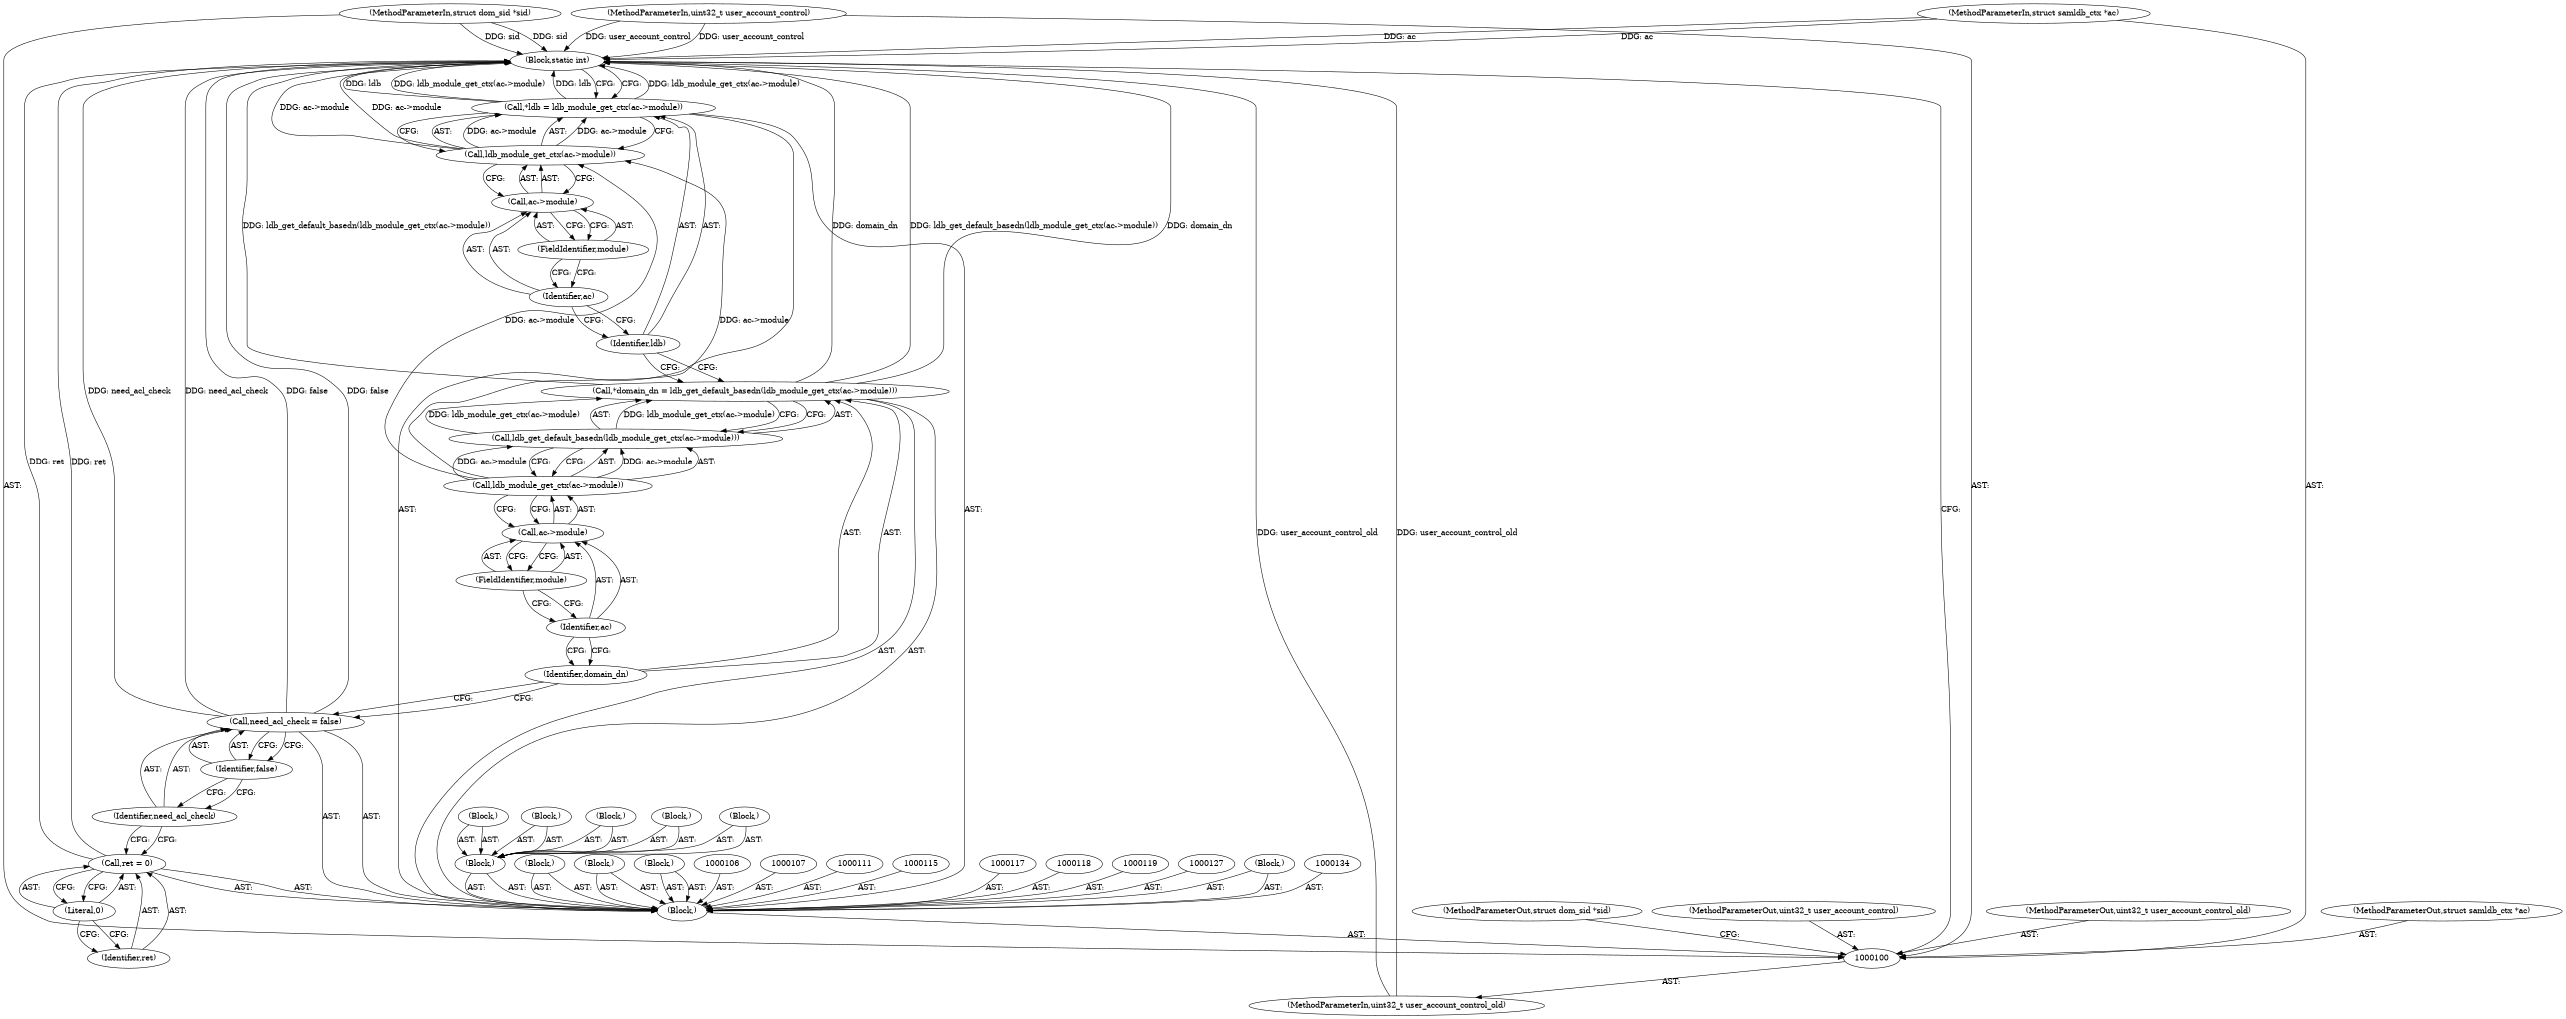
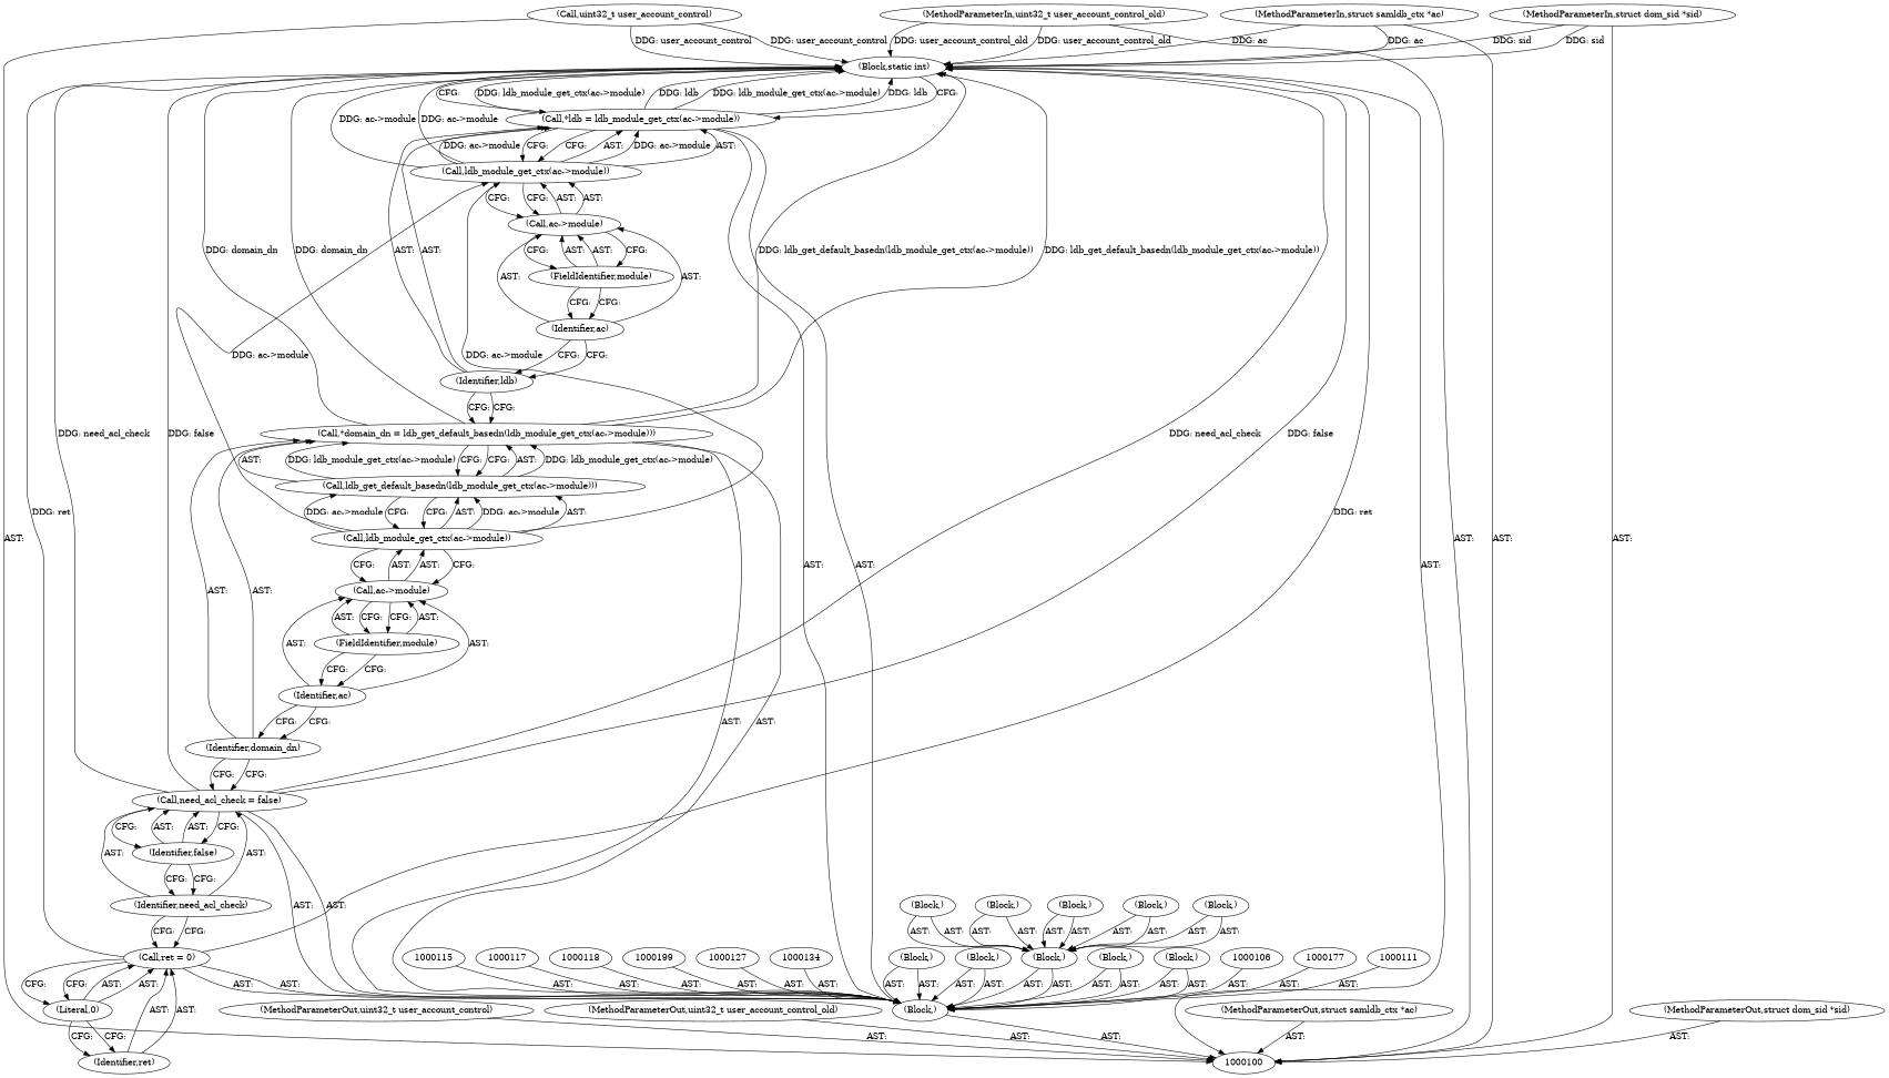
  digraph {
    n1 [label="(Block,static int)"]
    n2 [label="(Call,*ldb = ldb_module_get_ctx(ac->module))"]
    1000100
    n4 [label="(Block,)"]
    n5 [label="(Call,ldb_module_get_ctx(ac->module))"]
    n6 [label="(MethodParameterIn,struct samldb_ctx *ac)"]
    n7 [label="(MethodParameterOut,struct samldb_ctx *ac)"]
    n8 [label="(Call,*domain_dn = ldb_get_default_basedn(ldb_module_get_ctx(ac->module)))"]
    n9 [label="(Call,ldb_get_default_basedn(ldb_module_get_ctx(ac->module)))"]
    n10 [label="(Call,ldb_module_get_ctx(ac->module))"]
    n11 [label="(Identifier,domain_dn)"]
    n12 [label="(Call,need_acl_check = false)"]
    n13 [label="(Identifier,false)"]
    n14 [label="(Call,ac->module)"]
    n15 [label="(FieldIdentifier,module)"]
    n16 [label="(Call,ac->module)"]
    n17 [label="(Identifier,ac)"]
    n18 [label="(Identifier,ldb)"]
    n19 [label="(FieldIdentifier,module)"]
    n20 [label="(Identifier,ac)"]
    n21 [label="(MethodParameterIn,struct dom_sid *sid)"]
    n22 [label="(MethodParameterOut,struct dom_sid *sid)"]
    n23 [label="(Block,)"]
    n24 [label="(Block,)"]
    n25 [label="(Block,)"]
-   n26 [label="(MethodParameterIn,uint32_t user_account_control)"]
+   n26 [label="(Call,uint32_t user_account_control)"]
    n27 [label="(MethodParameterOut,uint32_t user_account_control)"]
    n28 [label="(Block,)"]
    n29 [label="(Block,)"]
    n30 [label="(MethodParameterIn,uint32_t user_account_control_old)"]
    n31 [label="(MethodParameterOut,uint32_t user_account_control_old)"]
    n32 [label="(Block,)"]
    n33 [label="(Block,)"]
    n34 [label="(Block,)"]
    n35 [label="(Block,)"]
    n36 [label="(Literal,0)"]
    n37 [label="(Call,ret = 0)"]
    n38 [label="(Identifier,ret)"]
    n39 [label="(Identifier,need_acl_check)"]
    n40 [label="(Block,)"]
    1000106
-   1000107
+   1000107 [label=1000177]
    1000111
    1000115
    1000117
    1000118
-   1000119
+   1000119 [label=1000199]
    1000127
    1000134
    n1 -> n2 [label="CFG: "]
    n1 -> n2 [label="CFG: "]
-   n1 -> 1000100 [label="CFG: "]
+   n1 -> 1000100 [label="AST: "]
    n2 -> n1 [label="DDG: ldb_module_get_ctx(ac->module)"]
    n2 -> n1 [label="DDG: ldb"]
    n2 -> n1 [label="DDG: ldb_module_get_ctx(ac->module)"]
    n2 -> n1 [label="DDG: ldb"]
    n2 -> n4 [label="AST: "]
    n2 -> n4 [label="AST: "]
    n2 -> n5 [label="CFG: "]
    n2 -> n5 [label="CFG: "]
    n4 -> 1000100 [label="AST: "]
    n5 -> n1 [label="DDG: ac->module"]
    n5 -> n1 [label="DDG: ac->module"]
    n5 -> n2 [label="AST: "]
    n5 -> n2 [label="DDG: ac->module"]
    n5 -> n2 [label="AST: "]
    n5 -> n2 [label="DDG: ac->module"]
    n5 -> n16 [label="CFG: "]
    n5 -> n16 [label="CFG: "]
    n6 -> n1 [label="DDG: ac"]
    n6 -> n1 [label="DDG: ac"]
    n6 -> 1000100 [label="AST: "]
    n7 -> 1000100 [label="AST: "]
    n8 -> n1 [label="DDG: domain_dn"]
    n8 -> n1 [label="DDG: ldb_get_default_basedn(ldb_module_get_ctx(ac->module))"]
    n8 -> n1 [label="DDG: domain_dn"]
    n8 -> n1 [label="DDG: ldb_get_default_basedn(ldb_module_get_ctx(ac->module))"]
    n8 -> n4 [label="AST: "]
    n8 -> n4 [label="AST: "]
    n8 -> n9 [label="CFG: "]
    n8 -> n9 [label="CFG: "]
    n9 -> n8 [label="AST: "]
    n9 -> n8 [label="DDG: ldb_module_get_ctx(ac->module)"]
    n9 -> n8 [label="AST: "]
    n9 -> n8 [label="DDG: ldb_module_get_ctx(ac->module)"]
    n9 -> n10 [label="CFG: "]
    n9 -> n10 [label="CFG: "]
    n10 -> n5 [label="DDG: ac->module"]
    n10 -> n5 [label="DDG: ac->module"]
    n10 -> n9 [label="AST: "]
    n10 -> n9 [label="DDG: ac->module"]
    n10 -> n9 [label="AST: "]
    n10 -> n9 [label="DDG: ac->module"]
    n10 -> n14 [label="CFG: "]
    n10 -> n14 [label="CFG: "]
    n11 -> n8 [label="AST: "]
    n11 -> n8 [label="AST: "]
    n11 -> n12 [label="CFG: "]
    n11 -> n12 [label="CFG: "]
    n12 -> n1 [label="DDG: false"]
    n12 -> n1 [label="DDG: need_acl_check"]
    n12 -> n1 [label="DDG: false"]
    n12 -> n1 [label="DDG: need_acl_check"]
    n12 -> n4 [label="AST: "]
    n12 -> n4 [label="AST: "]
    n12 -> n13 [label="CFG: "]
    n12 -> n13 [label="CFG: "]
    n13 -> n12 [label="AST: "]
    n13 -> n12 [label="AST: "]
    n13 -> n39 [label="CFG: "]
    n13 -> n39 [label="CFG: "]
    n14 -> n10 [label="AST: "]
    n14 -> n10 [label="AST: "]
    n14 -> n15 [label="CFG: "]
    n14 -> n15 [label="CFG: "]
    n15 -> n14 [label="AST: "]
    n15 -> n14 [label="AST: "]
    n15 -> n17 [label="CFG: "]
    n15 -> n17 [label="CFG: "]
    n16 -> n5 [label="AST: "]
    n16 -> n5 [label="AST: "]
    n16 -> n19 [label="CFG: "]
    n16 -> n19 [label="CFG: "]
    n17 -> n11 [label="CFG: "]
    n17 -> n11 [label="CFG: "]
    n17 -> n14 [label="AST: "]
    n17 -> n14 [label="AST: "]
    n18 -> n2 [label="AST: "]
    n18 -> n2 [label="AST: "]
    n18 -> n8 [label="CFG: "]
    n18 -> n8 [label="CFG: "]
    n19 -> n16 [label="AST: "]
    n19 -> n16 [label="AST: "]
    n19 -> n20 [label="CFG: "]
    n19 -> n20 [label="CFG: "]
    n20 -> n16 [label="AST: "]
    n20 -> n16 [label="AST: "]
    n20 -> n18 [label="CFG: "]
    n20 -> n18 [label="CFG: "]
    n21 -> n1 [label="DDG: sid"]
    n21 -> n1 [label="DDG: sid"]
    n21 -> 1000100 [label="AST: "]
-   n22 -> 1000100 [label="CFG: "]
+   n22 -> 1000100 [label="AST: "]
    n23 -> n4 [label="AST: "]
    n23 -> n4 [label="AST: "]
    n24 -> n23 [label="AST: "]
    n24 -> n23 [label="AST: "]
    n25 -> n23 [label="AST: "]
    n25 -> n23 [label="AST: "]
    n26 -> n1 [label="DDG: user_account_control"]
    n26 -> n1 [label="DDG: user_account_control"]
    n26 -> 1000100 [label="AST: "]
    n27 -> 1000100 [label="AST: "]
    n28 -> n23 [label="AST: "]
    n28 -> n23 [label="AST: "]
    n29 -> n23 [label="AST: "]
    n29 -> n23 [label="AST: "]
    n30 -> n1 [label="DDG: user_account_control_old"]
    n30 -> n1 [label="DDG: user_account_control_old"]
-   1000100 -> n30 [label="AST: "]
+   n30 -> 1000100 [label="AST: "]
    n31 -> 1000100 [label="AST: "]
    n32 -> n23 [label="AST: "]
    n32 -> n23 [label="AST: "]
    n33 -> n4 [label="AST: "]
    n33 -> n4 [label="AST: "]
    n34 -> n4 [label="AST: "]
    n34 -> n4 [label="AST: "]
    n35 -> n4 [label="AST: "]
    n35 -> n4 [label="AST: "]
    n36 -> n37 [label="AST: "]
    n36 -> n37 [label="AST: "]
    n36 -> n38 [label="CFG: "]
    n36 -> n38 [label="CFG: "]
    n37 -> n1 [label="DDG: ret"]
    n37 -> n1 [label="DDG: ret"]
    n37 -> n4 [label="AST: "]
    n37 -> n4 [label="AST: "]
    n37 -> n36 [label="CFG: "]
    n37 -> n36 [label="CFG: "]
    n38 -> n37 [label="AST: "]
    n38 -> n37 [label="AST: "]
    n39 -> n12 [label="AST: "]
    n39 -> n12 [label="AST: "]
    n39 -> n37 [label="CFG: "]
    n39 -> n37 [label="CFG: "]
    n40 -> n4 [label="AST: "]
    n40 -> n4 [label="AST: "]
    1000106 -> n4 [label="AST: "]
    1000107 -> n4 [label="AST: "]
    1000111 -> n4 [label="AST: "]
    1000115 -> n4 [label="AST: "]
    1000117 -> n4 [label="AST: "]
    1000118 -> n4 [label="AST: "]
    1000119 -> n4 [label="AST: "]
    1000127 -> n4 [label="AST: "]
    1000134 -> n4 [label="AST: "]
  }
